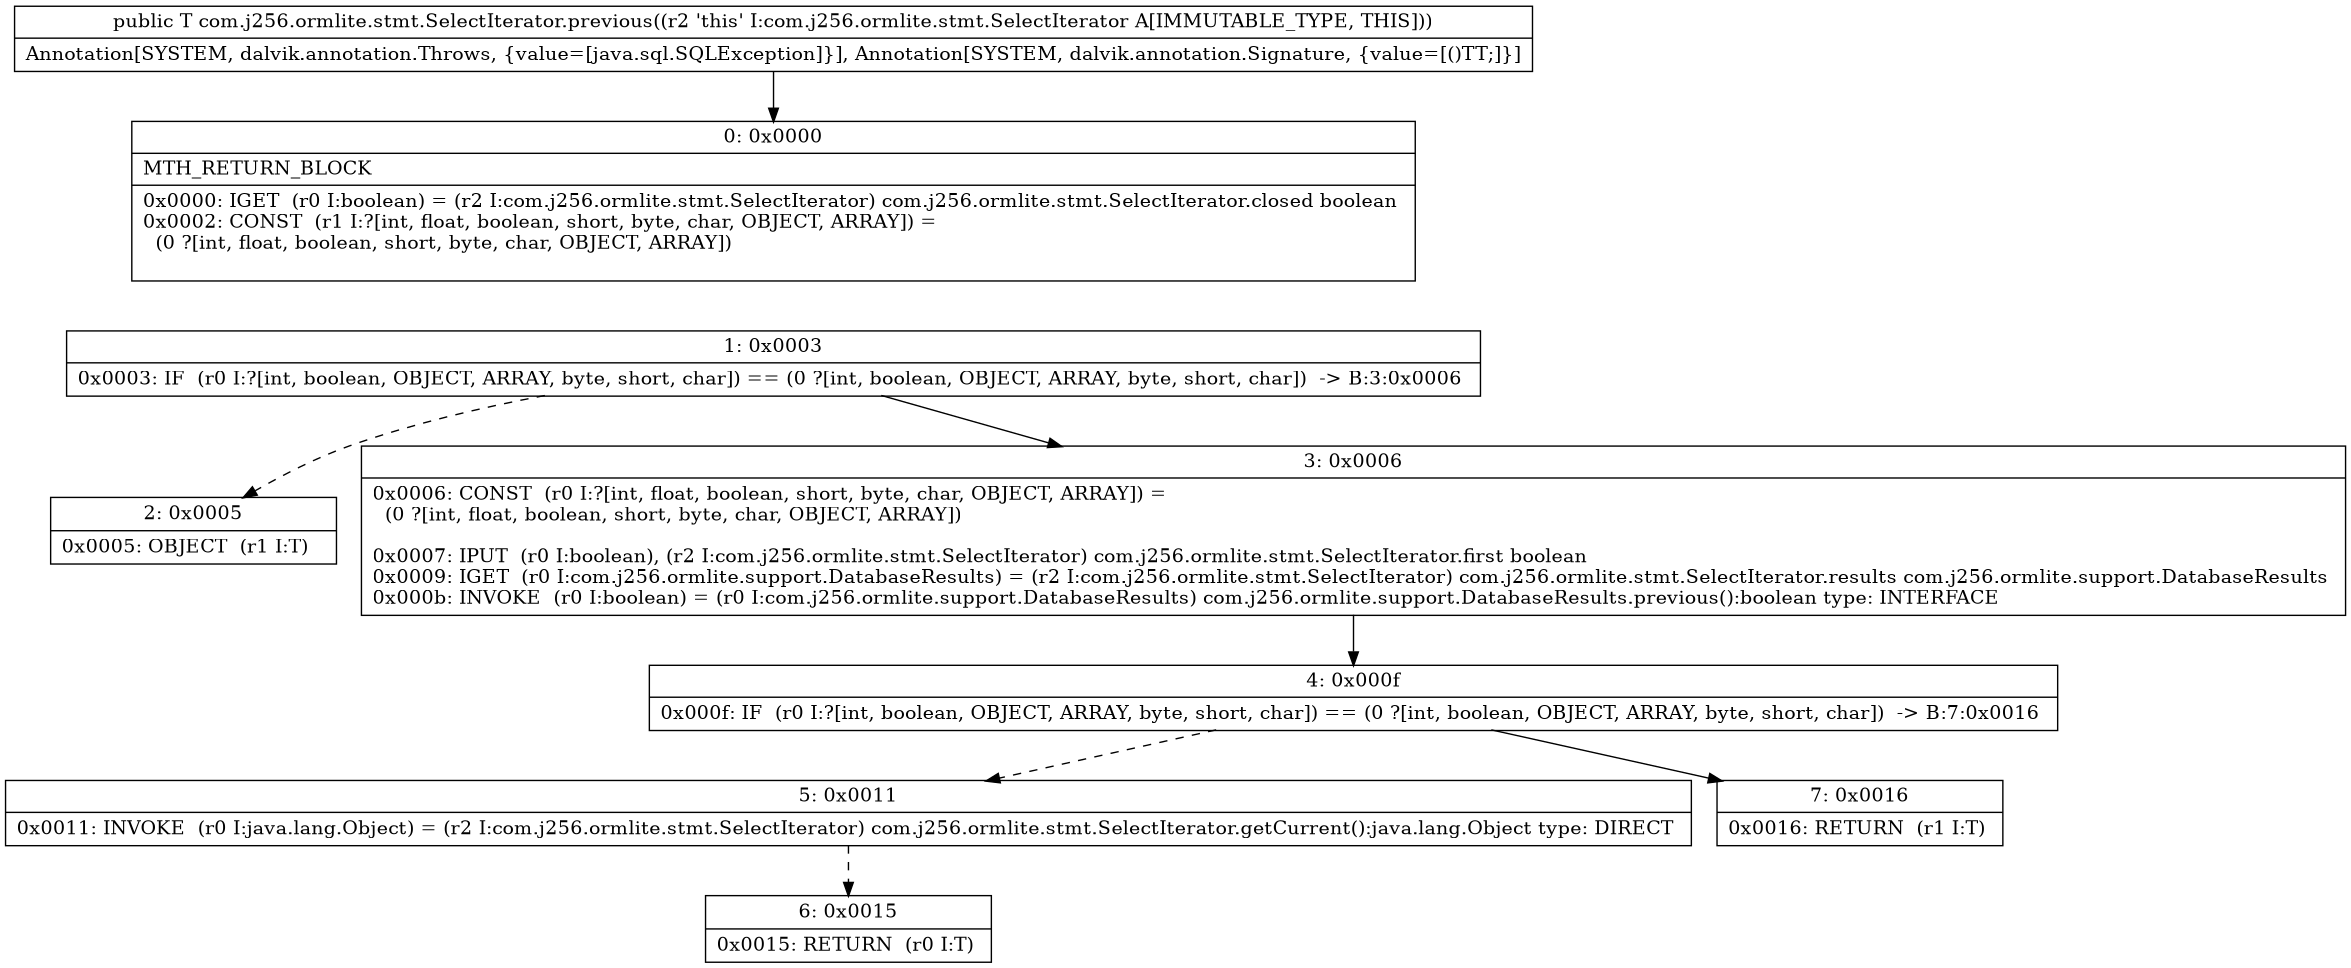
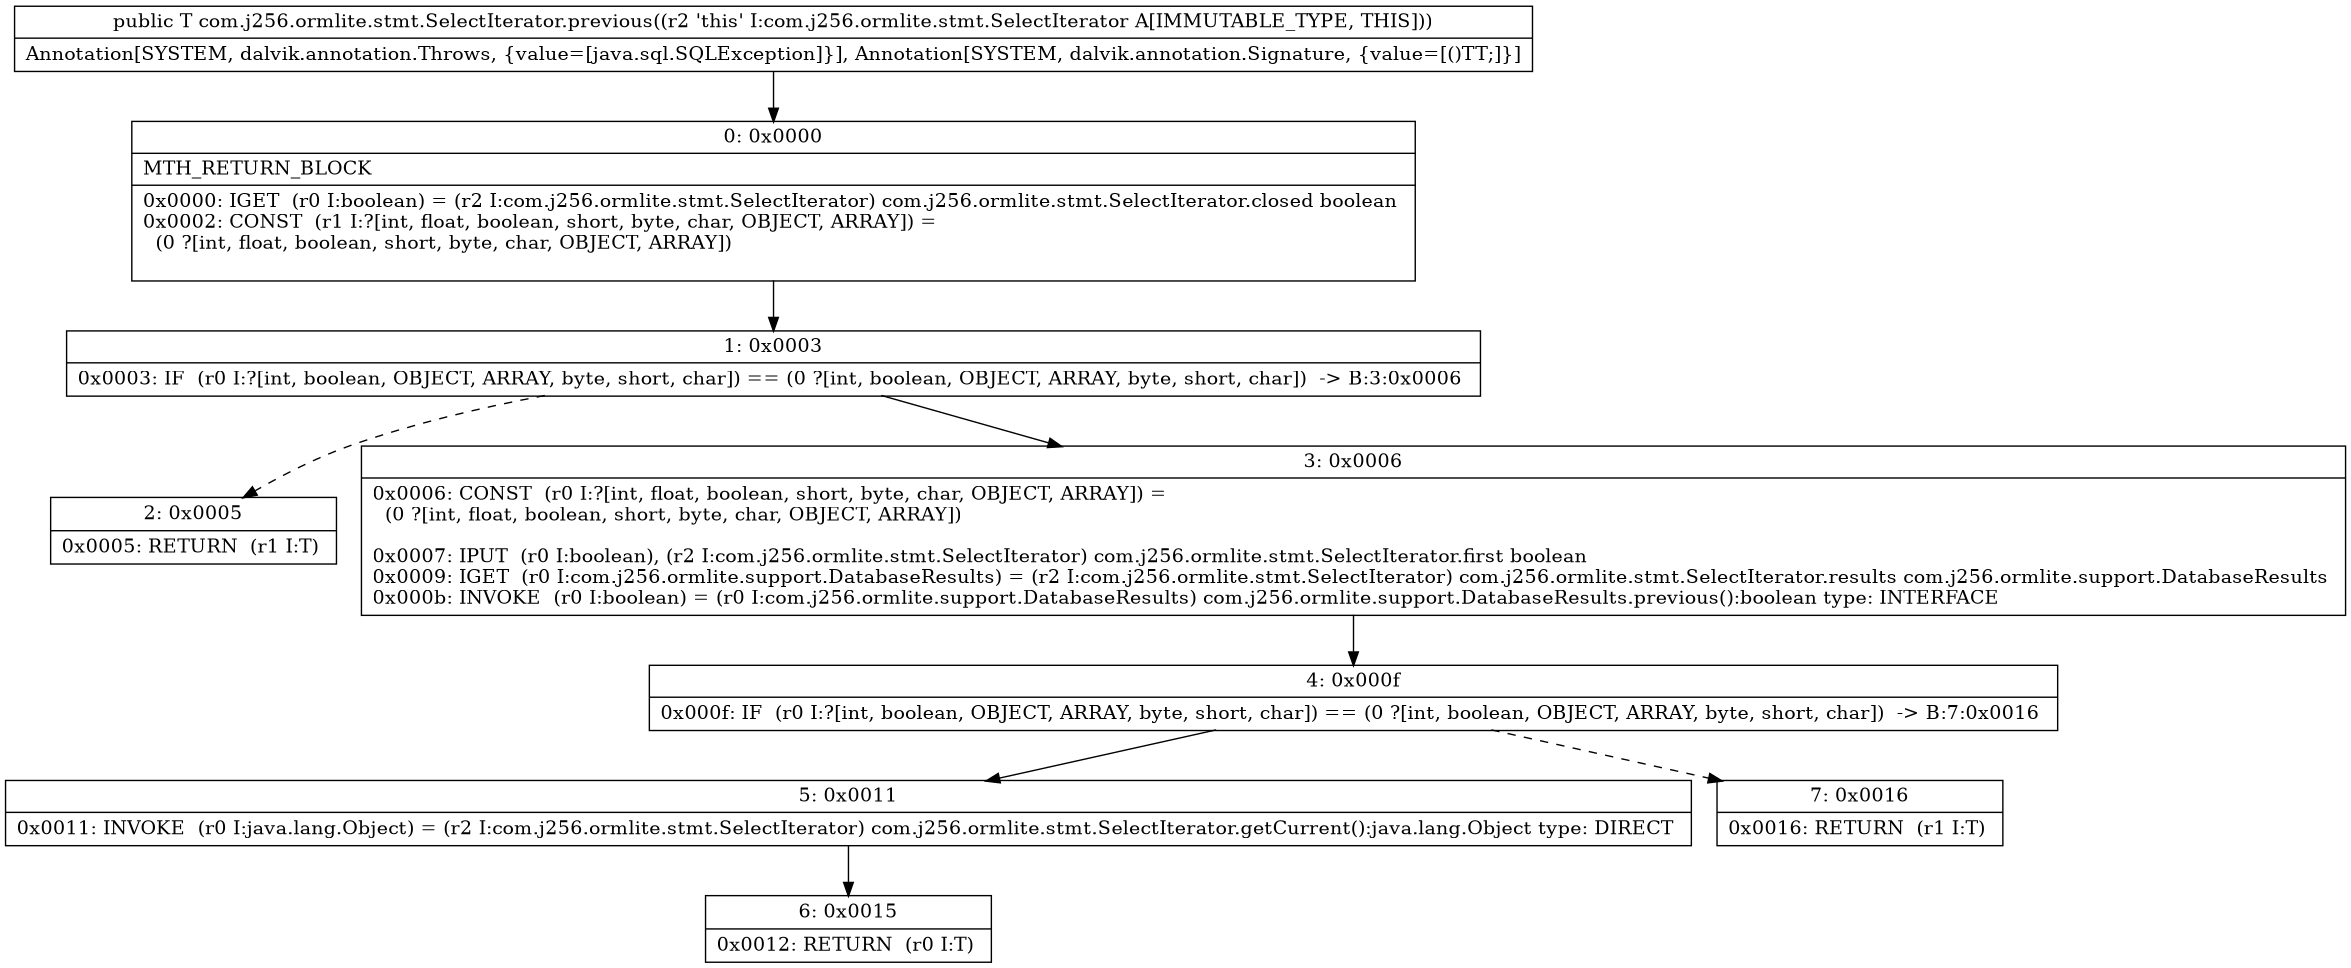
  digraph {
    node [shape=record]
    n1 [label="{0\:\ 0x0000|MTH_RETURN_BLOCK\l|0x0000: IGET  (r0 I:boolean) = (r2 I:com.j256.ormlite.stmt.SelectIterator) com.j256.ormlite.stmt.SelectIterator.closed boolean \l0x0002: CONST  (r1 I:?[int, float, boolean, short, byte, char, OBJECT, ARRAY]) = \l  (0 ?[int, float, boolean, short, byte, char, OBJECT, ARRAY])\l \l}"]
    n2 [label="{1\:\ 0x0003|0x0003: IF  (r0 I:?[int, boolean, OBJECT, ARRAY, byte, short, char]) == (0 ?[int, boolean, OBJECT, ARRAY, byte, short, char])  \-\> B:3:0x0006 \l}"]
-   n3 [label="{2\:\ 0x0005|0x0005: OBJECT  (r1 I:T) \l}"]
+   n3 [label="{2\:\ 0x0005|0x0005: RETURN  (r1 I:T) \l}"]
    n4 [label="{3\:\ 0x0006|0x0006: CONST  (r0 I:?[int, float, boolean, short, byte, char, OBJECT, ARRAY]) = \l  (0 ?[int, float, boolean, short, byte, char, OBJECT, ARRAY])\l \l0x0007: IPUT  (r0 I:boolean), (r2 I:com.j256.ormlite.stmt.SelectIterator) com.j256.ormlite.stmt.SelectIterator.first boolean \l0x0009: IGET  (r0 I:com.j256.ormlite.support.DatabaseResults) = (r2 I:com.j256.ormlite.stmt.SelectIterator) com.j256.ormlite.stmt.SelectIterator.results com.j256.ormlite.support.DatabaseResults \l0x000b: INVOKE  (r0 I:boolean) = (r0 I:com.j256.ormlite.support.DatabaseResults) com.j256.ormlite.support.DatabaseResults.previous():boolean type: INTERFACE \l}"]
    n5 [label="{4\:\ 0x000f|0x000f: IF  (r0 I:?[int, boolean, OBJECT, ARRAY, byte, short, char]) == (0 ?[int, boolean, OBJECT, ARRAY, byte, short, char])  \-\> B:7:0x0016 \l}"]
    n6 [label="{5\:\ 0x0011|0x0011: INVOKE  (r0 I:java.lang.Object) = (r2 I:com.j256.ormlite.stmt.SelectIterator) com.j256.ormlite.stmt.SelectIterator.getCurrent():java.lang.Object type: DIRECT \l}"]
    n7 [label="{7\:\ 0x0016|0x0016: RETURN  (r1 I:T) \l}"]
-   n8 [label="{6\:\ 0x0015|0x0015: RETURN  (r0 I:T) \l}"]
+   n8 [label="{6\:\ 0x0015|0x0012: RETURN  (r0 I:T) \l}"]
    n9 [label="{public T com.j256.ormlite.stmt.SelectIterator.previous((r2 'this' I:com.j256.ormlite.stmt.SelectIterator A[IMMUTABLE_TYPE, THIS]))  | Annotation[SYSTEM, dalvik.annotation.Throws, \{value=[java.sql.SQLException]\}], Annotation[SYSTEM, dalvik.annotation.Signature, \{value=[()TT;]\}]\l}"]
+   n1 -> n2
    n2 -> n3 [style=dashed]
    n2 -> n4
    n4 -> n5
-   n5 -> n6 [style=dashed]
-   n5 -> n7
-   n6 -> n8 [style=dashed]
+   n5 -> n6 [style=solid]
+   n5 -> n7 [style=dashed]
+   n6 -> n8
    n9 -> n1
  }
